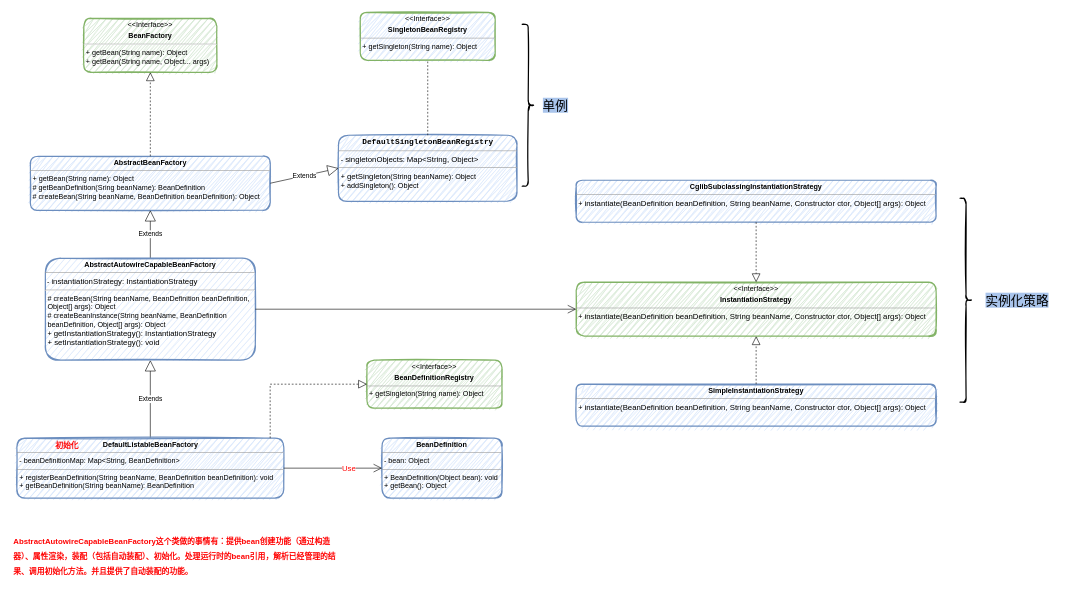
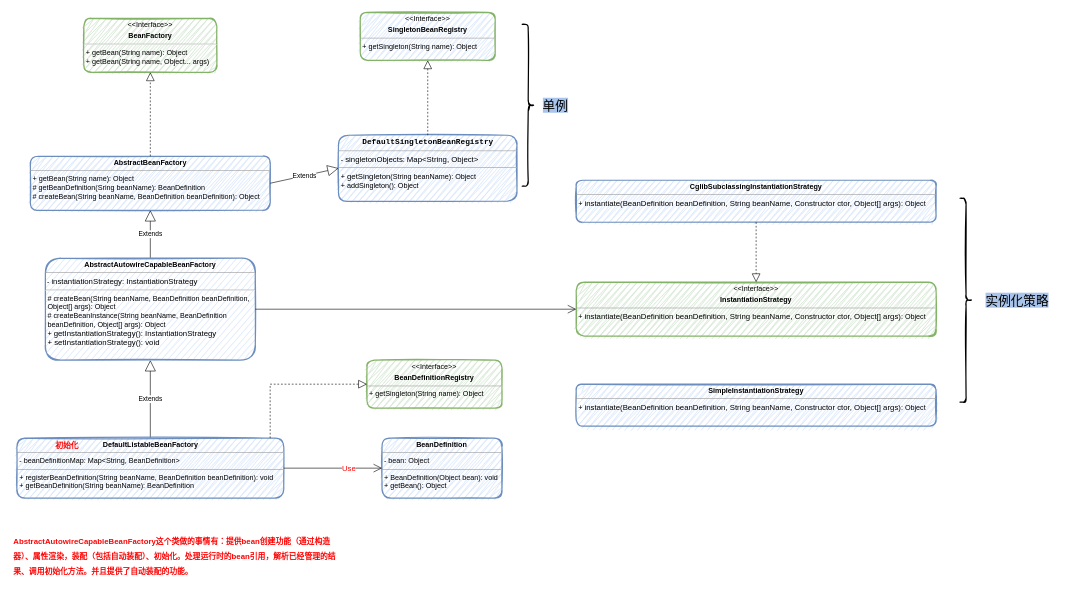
  <mxCell id="0" />
  <mxCell id="1" parent="0" />
  <mxCell id="2" value="&lt;p style=&quot;margin:0px;margin-top:4px;text-align:center;&quot;&gt;&lt;b&gt;BeanDefinition&lt;/b&gt;&lt;/p&gt;&lt;hr size=&quot;1&quot;&gt;&lt;p style=&quot;margin:0px;margin-left:4px;&quot;&gt;- bean: Object&lt;/p&gt;&lt;hr size=&quot;1&quot;&gt;&lt;p style=&quot;margin:0px;margin-left:4px;&quot;&gt;+ BeanDefinition(Object bean): void&lt;/p&gt;&lt;p style=&quot;margin:0px;margin-left:4px;&quot;&gt;+ getBean(): Object&lt;/p&gt;" style="verticalAlign=top;align=left;overflow=fill;fontSize=12;fontFamily=Helvetica;html=1;rounded=1;sketch=1;fillColor=#dae8fc;strokeColor=#6c8ebf;strokeWidth=2;fillStyle=zigzag;" vertex="1" parent="1"><mxGeometry x="636.25" y="730" width="200" height="100" as="geometry" /></mxCell>
  <mxCell id="3" value="&lt;p style=&quot;text-align: center; margin: 4px 0px 0px; font-size: 12px;&quot;&gt;&amp;lt;&amp;lt;Interface&amp;gt;&amp;gt;&lt;/p&gt;&lt;p style=&quot;text-align: center; margin: 4px 0px 0px; font-size: 12px;&quot;&gt;&lt;b style=&quot;font-size: 12px;&quot;&gt;BeanFactory&lt;/b&gt;&lt;/p&gt;&lt;hr style=&quot;font-size: 12px;&quot;&gt;&lt;p style=&quot;margin: 0px 0px 0px 4px; font-size: 12px;&quot;&gt;&lt;/p&gt;&lt;p style=&quot;margin: 0px 0px 0px 4px; font-size: 12px;&quot;&gt;&lt;span style=&quot;background-color: initial; font-size: 12px;&quot;&gt;+ getBean(String name): Object&lt;/span&gt;&lt;/p&gt;&lt;p style=&quot;margin: 0px 0px 0px 4px; font-size: 12px;&quot;&gt;&lt;span style=&quot;background-color: initial;&quot;&gt;+ getBean(String name, Object... args)&lt;/span&gt;&lt;/p&gt;&lt;p style=&quot;margin: 0px 0px 0px 4px; font-size: 12px;&quot;&gt;&lt;br style=&quot;font-size: 12px;&quot;&gt;&lt;/p&gt;" style="verticalAlign=top;align=left;overflow=fill;fontSize=12;fontFamily=Helvetica;html=1;rounded=1;sketch=1;fillColor=#d5e8d4;strokeColor=#82b366;strokeWidth=2;fillStyle=zigzag;" vertex="1" parent="1"><mxGeometry x="139.06" y="30" width="221.88" height="90" as="geometry" /></mxCell>
  <mxCell id="4" value="&lt;p style=&quot;margin:0px;margin-top:4px;text-align:center;&quot;&gt;&amp;lt;&amp;lt;Interface&amp;gt;&amp;gt;&lt;/p&gt;&lt;p style=&quot;margin:0px;margin-top:4px;text-align:center;&quot;&gt;&lt;b&gt;SingletonBeanRegistry&lt;/b&gt;&lt;/p&gt;&lt;hr size=&quot;1&quot;&gt;&lt;p style=&quot;margin:0px;margin-left:4px;&quot;&gt;&lt;/p&gt;&lt;p style=&quot;margin:0px;margin-left:4px;&quot;&gt;&lt;span style=&quot;background-color: initial;&quot;&gt;+ getSingleton(String name): Object&lt;/span&gt;&lt;br&gt;&lt;/p&gt;&lt;p style=&quot;margin:0px;margin-left:4px;&quot;&gt;&lt;br&gt;&lt;/p&gt;" style="verticalAlign=top;align=left;overflow=fill;fontSize=12;fontFamily=Helvetica;html=1;rounded=1;sketch=1;fillColor=#dae8fc;strokeColor=#82b366;strokeWidth=2;fillStyle=zigzag;" vertex="1" parent="1"><mxGeometry x="600" y="20" width="225" height="80" as="geometry" /></mxCell>
  <mxCell id="5" value="&lt;p style=&quot;margin:0px;margin-top:4px;text-align:center;&quot;&gt;&lt;b&gt;AbstractBeanFactory&lt;/b&gt;&lt;/p&gt;&lt;hr size=&quot;1&quot;&gt;&lt;p style=&quot;margin:0px;margin-left:4px;&quot;&gt;+ getBean(String name): Object&lt;br&gt;&lt;/p&gt;&lt;p style=&quot;margin:0px;margin-left:4px;&quot;&gt;# getBeanDefinition(Sring beanName): BeanDefinition&lt;/p&gt;&lt;p style=&quot;margin:0px;margin-left:4px;&quot;&gt;# createBean(String beanName, BeanDefinition beanDefinition): Object&lt;/p&gt;" style="verticalAlign=top;align=left;overflow=fill;fontSize=12;fontFamily=Helvetica;html=1;rounded=1;sketch=1;fillColor=#dae8fc;strokeColor=#6c8ebf;strokeWidth=2;fillStyle=zigzag;" vertex="1" parent="1"><mxGeometry x="50" y="260" width="400" height="90" as="geometry" /></mxCell>
  <mxCell id="6" value="" style="endArrow=block;dashed=1;endFill=0;endSize=12;html=1;rounded=0;entryX=0.5;entryY=1;entryDx=0;entryDy=0;exitX=0.5;exitY=0;exitDx=0;exitDy=0;edgeStyle=orthogonalEdgeStyle;" edge="1" parent="1" source="5" target="3"><mxGeometry width="160" relative="1" as="geometry"><mxPoint x="380.25" y="190" as="sourcePoint" /><mxPoint x="540.25" y="190" as="targetPoint" /></mxGeometry></mxCell>
  <mxCell id="7" value="&lt;p style=&quot;text-align: center; margin: 4px 0px 0px;&quot;&gt;&lt;span style=&quot;font-family: Courier; font-size: 13px; background-color: initial;&quot;&gt;&lt;b&gt;DefaultSingletonBeanRegistry&lt;/b&gt;&lt;/span&gt;&lt;/p&gt;&lt;hr size=&quot;1&quot;&gt;&lt;p style=&quot;margin:0px;margin-left:4px;&quot;&gt;-&amp;nbsp;&lt;span style=&quot;font-size: 13px; background-color: initial;&quot;&gt;singletonObjects&lt;/span&gt;&lt;span style=&quot;background-color: initial;&quot;&gt;:&amp;nbsp;&lt;/span&gt;&lt;span style=&quot;font-size: 13px; background-color: initial;&quot;&gt;Map&amp;lt;String, Object&amp;gt;&lt;/span&gt;&lt;/p&gt;&lt;hr size=&quot;1&quot;&gt;&lt;p style=&quot;margin:0px;margin-left:4px;&quot;&gt;+&amp;nbsp;&lt;span style=&quot;font-size: 13px; background-color: initial;&quot;&gt;getSingleton&lt;/span&gt;&lt;span style=&quot;background-color: initial;&quot;&gt;(String beanName): Object&lt;/span&gt;&lt;/p&gt;&lt;p style=&quot;margin:0px;margin-left:4px;&quot;&gt;+ addSingleton(): Object&lt;/p&gt;" style="verticalAlign=top;align=left;overflow=fill;fontSize=12;fontFamily=Helvetica;html=1;rounded=1;sketch=1;fillColor=#dae8fc;strokeColor=#6c8ebf;strokeWidth=2;fillStyle=zigzag;" vertex="1" parent="1"><mxGeometry x="563.75" y="225" width="297.5" height="110" as="geometry" /></mxCell>
- <mxCell id="8" value="" style="endArrow=none;dashed=1;endFill=0;endSize=12;html=1;rounded=0;entryX=0.5;entryY=1;entryDx=0;entryDy=0;exitX=0.5;exitY=0;exitDx=0;exitDy=0;edgeStyle=orthogonalEdgeStyle;" edge="1" parent="1" source="7" target="4"><mxGeometry x="0.143" y="-20" width="160" relative="1" as="geometry"><mxPoint x="580" y="320" as="sourcePoint" /><mxPoint x="580" y="110" as="targetPoint" /><mxPoint as="offset" /></mxGeometry></mxCell>
+ <mxCell id="8" value="" style="endArrow=block;dashed=1;endFill=0;endSize=12;html=1;rounded=0;entryX=0.5;entryY=1;entryDx=0;entryDy=0;exitX=0.5;exitY=0;exitDx=0;exitDy=0;edgeStyle=orthogonalEdgeStyle;" edge="1" parent="1" source="7" target="4"><mxGeometry x="0.143" y="-20" width="160" relative="1" as="geometry"><mxPoint x="580" y="320" as="sourcePoint" /><mxPoint x="580" y="110" as="targetPoint" /><mxPoint as="offset" /></mxGeometry></mxCell>
  <mxCell id="9" value="Extends" style="endArrow=block;endSize=16;endFill=0;html=1;rounded=0;fontFamily=Helvetica;fontColor=#000000;exitX=1;exitY=0.5;exitDx=0;exitDy=0;entryX=0;entryY=0.5;entryDx=0;entryDy=0;" edge="1" parent="1" source="5" target="7"><mxGeometry width="160" relative="1" as="geometry"><mxPoint x="430" y="310" as="sourcePoint" /><mxPoint x="590" y="310" as="targetPoint" /></mxGeometry></mxCell>
  <mxCell id="10" value="" style="shape=curlyBracket;whiteSpace=wrap;html=1;rounded=1;flipH=1;labelPosition=right;verticalLabelPosition=middle;align=left;verticalAlign=middle;sketch=1;fillStyle=zigzag;strokeWidth=2;fontFamily=Helvetica;fontColor=#000000;" vertex="1" parent="1"><mxGeometry x="870" y="40" width="20" height="270" as="geometry" /></mxCell>
  <mxCell id="11" value="单例" style="text;html=1;align=center;verticalAlign=middle;resizable=0;points=[];autosize=1;strokeColor=none;fillColor=none;fontFamily=Helvetica;fontColor=#000000;labelBackgroundColor=#A9C4EB;fontSize=21;" vertex="1" parent="1"><mxGeometry x="890" y="155" width="70" height="40" as="geometry" /></mxCell>
  <mxCell id="12" value="Extends" style="endArrow=block;endSize=16;endFill=0;html=1;rounded=0;fontFamily=Helvetica;fontColor=#000000;exitX=0.5;exitY=0;exitDx=0;exitDy=0;entryX=0.5;entryY=1;entryDx=0;entryDy=0;" edge="1" parent="1" source="19" target="5"><mxGeometry width="160" relative="1" as="geometry"><mxPoint x="290" y="440" as="sourcePoint" /><mxPoint x="373.75" y="440" as="targetPoint" /></mxGeometry></mxCell>
  <mxCell id="13" value="&lt;strong style=&quot;box-sizing: border-box; outline: 0px; font-weight: 700; overflow-wrap: break-word; caret-color: rgb(77, 77, 77); font-size: 13px; font-style: normal; font-variant-caps: normal; letter-spacing: normal; text-align: start; text-indent: 0px; text-transform: none; word-spacing: 0px; text-size-adjust: auto; -webkit-text-stroke-width: 0px; text-decoration: none;&quot;&gt;&lt;b style=&quot;border-color: var(--border-color); text-align: center;&quot;&gt;AbstractAutowireCapableBeanFactory&lt;/b&gt;这个类做的事情有：提供bean创建功能（通过构造器）、属性渲染，装配（包括自动装配）、初始化。处理运行时的bean引用，解析已经管理的结果、调用初始化方法。并且提供了自动装配的功能。&lt;/strong&gt;" style="text;whiteSpace=wrap;html=1;fontSize=21;fontFamily=Helvetica;fontColor=#FF0000;" vertex="1" parent="1"><mxGeometry x="20" y="880" width="560" height="100" as="geometry" /></mxCell>
  <mxCell id="14" value="Extends" style="endArrow=block;endSize=16;endFill=0;html=1;rounded=0;fontFamily=Helvetica;fontColor=#000000;exitX=0.5;exitY=0;exitDx=0;exitDy=0;entryX=0.5;entryY=1;entryDx=0;entryDy=0;" edge="1" parent="1" source="15" target="19"><mxGeometry width="160" relative="1" as="geometry"><mxPoint x="250" y="760" as="sourcePoint" /><mxPoint x="250" y="610" as="targetPoint" /></mxGeometry></mxCell>
  <mxCell id="15" value="&lt;p style=&quot;margin:0px;margin-top:4px;text-align:center;&quot;&gt;&lt;b style=&quot;border-color: var(--border-color);&quot;&gt;DefaultListableBeanFactory&lt;/b&gt;&lt;/p&gt;&lt;hr size=&quot;1&quot;&gt;&lt;p style=&quot;margin:0px;margin-left:4px;&quot;&gt;- beanDefinitionMap: Map&amp;lt;String, BeanDefinition&amp;gt;&lt;/p&gt;&lt;hr size=&quot;1&quot;&gt;&lt;p style=&quot;margin:0px;margin-left:4px;&quot;&gt;+ registerBeanDefinition(String beanName, BeanDefinition beanDefinition): void&lt;/p&gt;&lt;p style=&quot;margin:0px;margin-left:4px;&quot;&gt;+ getBeanDefinition(String beanName): BeanDefinition&lt;/p&gt;" style="verticalAlign=top;align=left;overflow=fill;fontSize=12;fontFamily=Helvetica;html=1;rounded=1;sketch=1;fillColor=#dae8fc;strokeColor=#6c8ebf;strokeWidth=2;fillStyle=zigzag;" vertex="1" parent="1"><mxGeometry x="27.5" y="730" width="445" height="100" as="geometry" /></mxCell>
  <mxCell id="16" value="Use" style="endArrow=open;endSize=12;dashed=0;html=1;rounded=0;fontFamily=Helvetica;fontSize=13;fontColor=#FF0000;entryX=0;entryY=0.5;entryDx=0;entryDy=0;exitX=1;exitY=0.5;exitDx=0;exitDy=0;edgeStyle=orthogonalEdgeStyle;" edge="1" parent="1" source="15" target="2"><mxGeometry x="0.313" width="160" relative="1" as="geometry"><mxPoint x="500" y="780" as="sourcePoint" /><mxPoint x="610" y="780" as="targetPoint" /><Array as="points"><mxPoint x="580" y="780" /><mxPoint x="580" y="780" /></Array><mxPoint as="offset" /></mxGeometry></mxCell>
  <mxCell id="17" value="&lt;div style=&quot;text-align: center;&quot;&gt;&lt;span style=&quot;font-size: 13px; caret-color: rgb(77, 77, 77);&quot;&gt;&lt;b&gt;初始化&lt;/b&gt;&lt;/span&gt;&lt;/div&gt;" style="text;whiteSpace=wrap;html=1;fontSize=21;fontFamily=Helvetica;fontColor=#FF0000;" vertex="1" parent="1"><mxGeometry x="90" y="720" width="70" height="40" as="geometry" /></mxCell>
  <mxCell id="18" value="&lt;p style=&quot;margin:0px;margin-top:4px;text-align:center;&quot;&gt;&amp;lt;&amp;lt;Interface&amp;gt;&amp;gt;&lt;/p&gt;&lt;p style=&quot;margin:0px;margin-top:4px;text-align:center;&quot;&gt;&lt;b&gt;BeanDefinitionRegistry&lt;/b&gt;&lt;/p&gt;&lt;hr size=&quot;1&quot;&gt;&lt;p style=&quot;margin:0px;margin-left:4px;&quot;&gt;&lt;/p&gt;&lt;p style=&quot;margin:0px;margin-left:4px;&quot;&gt;&lt;span style=&quot;background-color: initial;&quot;&gt;+ getSingleton(String name): Object&lt;/span&gt;&lt;br&gt;&lt;/p&gt;&lt;p style=&quot;margin:0px;margin-left:4px;&quot;&gt;&lt;br&gt;&lt;/p&gt;" style="verticalAlign=top;align=left;overflow=fill;fontSize=12;fontFamily=Helvetica;html=1;rounded=1;sketch=1;fillColor=#d5e8d4;strokeColor=#82b366;strokeWidth=2;fillStyle=zigzag;" vertex="1" parent="1"><mxGeometry x="611.25" y="600" width="225" height="80" as="geometry" /></mxCell>
  <mxCell id="19" value="&lt;p style=&quot;margin:0px;margin-top:4px;text-align:center;&quot;&gt;&lt;b&gt;AbstractAutowireCapableBeanFactory&lt;/b&gt;&lt;/p&gt;&lt;hr size=&quot;1&quot;&gt;&amp;nbsp;- i&lt;span style=&quot;font-size: 13px;&quot;&gt;nstantiationStrategy:&amp;nbsp;&lt;/span&gt;&lt;span style=&quot;font-size: 13px;&quot;&gt;InstantiationStrategy&lt;/span&gt;&lt;br&gt;&lt;hr&gt;&lt;p style=&quot;margin:0px;margin-left:4px;&quot;&gt;&lt;span style=&quot;background-color: initial;&quot;&gt;#&amp;nbsp;&lt;/span&gt;&lt;span style=&quot;background-color: initial;&quot;&gt;createBean(String beanName, BeanDefinition beanDefinition, Object[] args): Object&lt;/span&gt;&lt;br&gt;&lt;/p&gt;&lt;p style=&quot;margin:0px;margin-left:4px;&quot;&gt;&lt;span style=&quot;border-color: var(--border-color); background-color: initial;&quot;&gt;#&amp;nbsp;&lt;/span&gt;&lt;span style=&quot;border-color: var(--border-color); background-color: initial;&quot;&gt;createBeanInstance(String beanName, BeanDefinition beanDefinition, Object[] args): Object&lt;/span&gt;&lt;span style=&quot;background-color: initial;&quot;&gt;&lt;br&gt;&lt;/span&gt;&lt;/p&gt;&lt;p style=&quot;margin:0px;margin-left:4px;&quot;&gt;&lt;span style=&quot;border-color: var(--border-color); background-color: initial;&quot;&gt;+&amp;nbsp;&lt;/span&gt;&lt;span style=&quot;font-size: 13px; background-color: initial;&quot;&gt;getInstantiationStrategy(): InstantiationStrategy&lt;/span&gt;&lt;/p&gt;&lt;p style=&quot;margin:0px;margin-left:4px;&quot;&gt;&lt;span style=&quot;font-size: 13px; background-color: initial;&quot;&gt;+ setInstantiationStrategy(): void&lt;/span&gt;&lt;/p&gt;" style="verticalAlign=top;align=left;overflow=fill;fontSize=12;fontFamily=Helvetica;html=1;rounded=1;sketch=1;fillColor=#dae8fc;strokeColor=#6c8ebf;strokeWidth=2;fillStyle=auto;whiteSpace=wrap;" vertex="1" parent="1"><mxGeometry x="75" y="430" width="350" height="170" as="geometry" /></mxCell>
  <mxCell id="20" value="" style="endArrow=block;dashed=1;endFill=0;endSize=12;html=1;rounded=0;fontFamily=Helvetica;fontSize=13;fontColor=#FF0000;exitX=0.949;exitY=0;exitDx=0;exitDy=0;edgeStyle=orthogonalEdgeStyle;exitPerimeter=0;entryX=0;entryY=0.5;entryDx=0;entryDy=0;" edge="1" parent="1" source="15" target="18"><mxGeometry width="160" relative="1" as="geometry"><mxPoint x="430" y="690" as="sourcePoint" /><mxPoint x="620" y="640" as="targetPoint" /><Array as="points"><mxPoint x="450" y="640" /></Array></mxGeometry></mxCell>
  <mxCell id="21" value="&lt;p style=&quot;margin:0px;margin-top:4px;text-align:center;&quot;&gt;&amp;lt;&amp;lt;Interface&amp;gt;&amp;gt;&lt;/p&gt;&lt;p style=&quot;margin:0px;margin-top:4px;text-align:center;&quot;&gt;&lt;span style=&quot;background-color: initial; text-align: left;&quot;&gt;&lt;b style=&quot;&quot;&gt;&lt;font style=&quot;font-size: 12px;&quot;&gt;InstantiationStrategy&lt;/font&gt;&lt;/b&gt;&lt;/span&gt;&lt;/p&gt;&lt;hr size=&quot;1&quot;&gt;&lt;p style=&quot;margin:0px;margin-left:4px;&quot;&gt;&lt;/p&gt;&lt;p style=&quot;margin:0px;margin-left:4px;&quot;&gt;&lt;span style=&quot;background-color: initial;&quot;&gt;+&amp;nbsp;&lt;/span&gt;&lt;span style=&quot;font-size: 13px; background-color: initial;&quot;&gt;instantiate(BeanDefinition beanDefinition, String beanName, Constructor ctor, Object[] args)&lt;/span&gt;&lt;span style=&quot;background-color: initial;&quot;&gt;: Object&lt;/span&gt;&lt;/p&gt;&lt;p style=&quot;margin:0px;margin-left:4px;&quot;&gt;&lt;br&gt;&lt;/p&gt;" style="verticalAlign=top;align=left;overflow=fill;fontSize=12;fontFamily=Helvetica;html=1;rounded=1;sketch=1;fillColor=#d5e8d4;strokeColor=#82b366;strokeWidth=2;fillStyle=zigzag;whiteSpace=wrap;" vertex="1" parent="1"><mxGeometry x="960" y="470" width="600" height="90" as="geometry" /></mxCell>
  <mxCell id="22" value="&lt;p style=&quot;margin:0px;margin-top:4px;text-align:center;&quot;&gt;&lt;b style=&quot;background-color: initial; text-align: left;&quot;&gt;SimpleInstantiationStrategy&lt;/b&gt;&lt;br&gt;&lt;/p&gt;&lt;hr size=&quot;1&quot;&gt;&lt;p style=&quot;margin:0px;margin-left:4px;&quot;&gt;&lt;/p&gt;&lt;p style=&quot;margin:0px;margin-left:4px;&quot;&gt;&lt;span style=&quot;background-color: initial;&quot;&gt;+&amp;nbsp;&lt;/span&gt;&lt;span style=&quot;font-size: 13px; background-color: initial;&quot;&gt;instantiate(BeanDefinition beanDefinition, String beanName, Constructor ctor, Object[] args)&lt;/span&gt;&lt;span style=&quot;background-color: initial;&quot;&gt;: Object&lt;/span&gt;&lt;/p&gt;&lt;p style=&quot;margin:0px;margin-left:4px;&quot;&gt;&lt;br&gt;&lt;/p&gt;" style="verticalAlign=top;align=left;overflow=fill;fontSize=12;fontFamily=Helvetica;html=1;rounded=1;sketch=1;fillColor=#dae8fc;strokeColor=#6c8ebf;strokeWidth=2;fillStyle=zigzag;whiteSpace=wrap;" vertex="1" parent="1"><mxGeometry x="960" y="640" width="600" height="70" as="geometry" /></mxCell>
- <mxCell id="23" value="" style="endArrow=block;dashed=1;endFill=0;endSize=12;html=1;rounded=0;fontFamily=Helvetica;fontSize=12;fontColor=#FF0000;exitX=0.5;exitY=0;exitDx=0;exitDy=0;entryX=0.5;entryY=1;entryDx=0;entryDy=0;" edge="1" parent="1" source="22" target="21"><mxGeometry width="160" relative="1" as="geometry"><mxPoint x="1283" y="610" as="sourcePoint" /><mxPoint x="1443" y="610" as="targetPoint" /></mxGeometry></mxCell>
  <mxCell id="24" value="" style="endArrow=open;endFill=1;endSize=12;html=1;rounded=0;fontFamily=Helvetica;fontSize=12;fontColor=#FF0000;entryX=0;entryY=0.5;entryDx=0;entryDy=0;exitX=1;exitY=0.5;exitDx=0;exitDy=0;" edge="1" parent="1" source="19" target="21"><mxGeometry width="160" relative="1" as="geometry"><mxPoint x="640" y="510" as="sourcePoint" /><mxPoint x="800" y="510" as="targetPoint" /></mxGeometry></mxCell>
  <mxCell id="25" value="&lt;p style=&quot;margin:0px;margin-top:4px;text-align:center;&quot;&gt;&lt;b&gt;&lt;span style=&quot;color: rgba(0, 0, 0, 0); font-size: 0px; text-align: start;&quot;&gt;%3CmxGraphModel%3E%3Croot%3E%3CmxCell%20id%3D%220%22%2F%3E%3CmxCell%20id%3D%221%22%20parent%3D%220%22%2F%3E%3CmxCell%20id%3D%222%22%20value%3D%22%26lt%3Bp%20style%3D%26quot%3Bmargin%3A0px%3Bmargin-top%3A4px%3Btext-align%3Acenter%3B%26quot%3B%26gt%3B%26lt%3Bb%20style%3D%26quot%3Bbackground-color%3A%20initial%3B%20text-align%3A%20left%3B%26quot%3B%26gt%3BSimpleInstantiationStrategy%26lt%3B%2Fb%26gt%3B%26lt%3Bbr%26gt%3B%26lt%3B%2Fp%26gt%3B%26lt%3Bhr%20size%3D%26quot%3B1%26quot%3B%26gt%3B%26lt%3Bp%20style%3D%26quot%3Bmargin%3A0px%3Bmargin-left%3A4px%3B%26quot%3B%26gt%3B%26lt%3B%2Fp%26gt%3B%26lt%3Bp%20style%3D%26quot%3Bmargin%3A0px%3Bmargin-left%3A4px%3B%26quot%3B%26gt%3B%26lt%3Bspan%20style%3D%26quot%3Bbackground-color%3A%20initial%3B%26quot%3B%26gt%3B%2B%26amp%3Bnbsp%3B%26lt%3B%2Fspan%26gt%3B%26lt%3Bspan%20style%3D%26quot%3Bfont-size%3A%2013px%3B%20background-color%3A%20initial%3B%26quot%3B%26gt%3Binstantiate(BeanDefinition%20beanDefinition%2C%20String%20beanName%2C%20Constructor%20ctor%2C%20Object%5B%5D%20args)%26lt%3B%2Fspan%26gt%3B%26lt%3Bspan%20style%3D%26quot%3Bbackground-color%3A%20initial%3B%26quot%3B%26gt%3B%3A%20Object%26lt%3B%2Fspan%26gt%3B%26lt%3B%2Fp%26gt%3B%26lt%3Bp%20style%3D%26quot%3Bmargin%3A0px%3Bmargin-left%3A4px%3B%26quot%3B%26gt%3B%26lt%3Bbr%26gt%3B%26lt%3B%2Fp%26gt%3B%22%20style%3D%22verticalAlign%3Dtop%3Balign%3Dleft%3Boverflow%3Dfill%3BfontSize%3D12%3BfontFamily%3DHelvetica%3Bhtml%3D1%3Brounded%3D1%3Bsketch%3D1%3BfillColor%3D%23dae8fc%3BstrokeColor%3D%236c8ebf%3BstrokeWidth%3D2%3BfillStyle%3Dzigzag%3BwhiteSpace%3Dwrap%3B%22%20vertex%3D%221%22%20parent%3D%221%22%3E%3CmxGeometry%20x%3D%22860%22%20y%3D%22730%22%20width%3D%22600%22%20height%3D%2270%22%20as%3D%22geometry%22%2F%3E%3C%2FmxCell%3E%3C%2Froot%3E%3C%2FmxGraphModel%3E&lt;/span&gt;&lt;span style=&quot;background-color: initial; text-align: left;&quot;&gt;&lt;font style=&quot;font-size: 12px;&quot;&gt;CglibSubclassingInstantiationStrategy&lt;/font&gt;&lt;/span&gt;&lt;br&gt;&lt;/b&gt;&lt;/p&gt;&lt;hr size=&quot;1&quot;&gt;&lt;p style=&quot;margin:0px;margin-left:4px;&quot;&gt;&lt;/p&gt;&lt;p style=&quot;margin:0px;margin-left:4px;&quot;&gt;&lt;span style=&quot;background-color: initial;&quot;&gt;+&amp;nbsp;&lt;/span&gt;&lt;span style=&quot;font-size: 13px; background-color: initial;&quot;&gt;instantiate(BeanDefinition beanDefinition, String beanName, Constructor ctor, Object[] args)&lt;/span&gt;&lt;span style=&quot;background-color: initial;&quot;&gt;: Object&lt;/span&gt;&lt;/p&gt;&lt;p style=&quot;margin:0px;margin-left:4px;&quot;&gt;&lt;br&gt;&lt;/p&gt;" style="verticalAlign=top;align=left;overflow=fill;fontSize=12;fontFamily=Helvetica;html=1;rounded=1;sketch=1;fillColor=#dae8fc;strokeColor=#6c8ebf;strokeWidth=2;fillStyle=zigzag;whiteSpace=wrap;" vertex="1" parent="1"><mxGeometry x="960" y="300" width="600" height="70" as="geometry" /></mxCell>
  <mxCell id="26" value="" style="endArrow=block;dashed=1;endFill=0;endSize=12;html=1;rounded=0;fontFamily=Helvetica;fontSize=12;fontColor=#FF0000;exitX=0.5;exitY=1;exitDx=0;exitDy=0;entryX=0.5;entryY=0;entryDx=0;entryDy=0;" edge="1" parent="1" source="25" target="21"><mxGeometry width="160" relative="1" as="geometry"><mxPoint x="1290" y="480" as="sourcePoint" /><mxPoint x="1290" y="400" as="targetPoint" /></mxGeometry></mxCell>
  <mxCell id="27" value="" style="shape=curlyBracket;whiteSpace=wrap;html=1;rounded=1;flipH=1;labelPosition=right;verticalLabelPosition=middle;align=left;verticalAlign=middle;sketch=1;fillStyle=zigzag;strokeWidth=2;fontFamily=Helvetica;fontColor=#000000;" vertex="1" parent="1"><mxGeometry x="1600" y="330" width="20" height="340" as="geometry" /></mxCell>
  <mxCell id="28" value="实例化策略" style="text;html=1;align=center;verticalAlign=middle;resizable=0;points=[];autosize=1;strokeColor=none;fillColor=none;fontFamily=Helvetica;fontColor=#000000;labelBackgroundColor=#A9C4EB;fontSize=21;" vertex="1" parent="1"><mxGeometry x="1630" y="480" width="130" height="40" as="geometry" /></mxCell>
